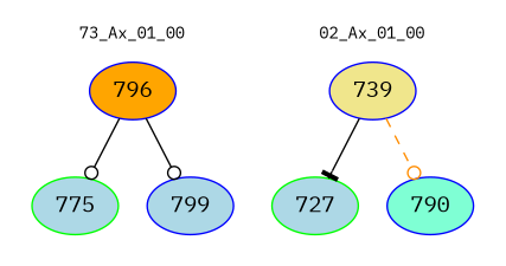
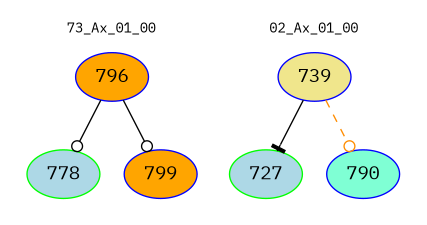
  digraph {
    fontname="IBM Plex Mono"
    node [color=blue fillcolor=orange fontname="IBM Plex Mono" style=filled]
    edge [arrowhead=odot color=black fontname="IBM Plex Mono" style=solid]
    n1 [label=796]
-   n2 [color=green fillcolor=lightblue label=775]
-   n3 [fillcolor=lightblue label=799]
+   n2 [color=green fillcolor=lightblue label=778]
+   n3 [label=799]
    n4 [fillcolor=khaki label=739]
    n5 [color=green fillcolor=lightblue label=727]
    n6 [fillcolor=aquamarine label=790]
    subgraph cluster_1 {
      color=white
      fontsize=10
      label="73_Ax_01_00"
      n1
      n2
      n3
    }
    subgraph cluster_2 {
      color=white
      fontsize=10
      label="02_Ax_01_00"
      n4
      n5
      n6
    }
    n1 -> n2
    n1 -> n3
    n4 -> n5 [arrowhead=tee]
    n4 -> n6 [color=darkorange style=dashed]
  }
